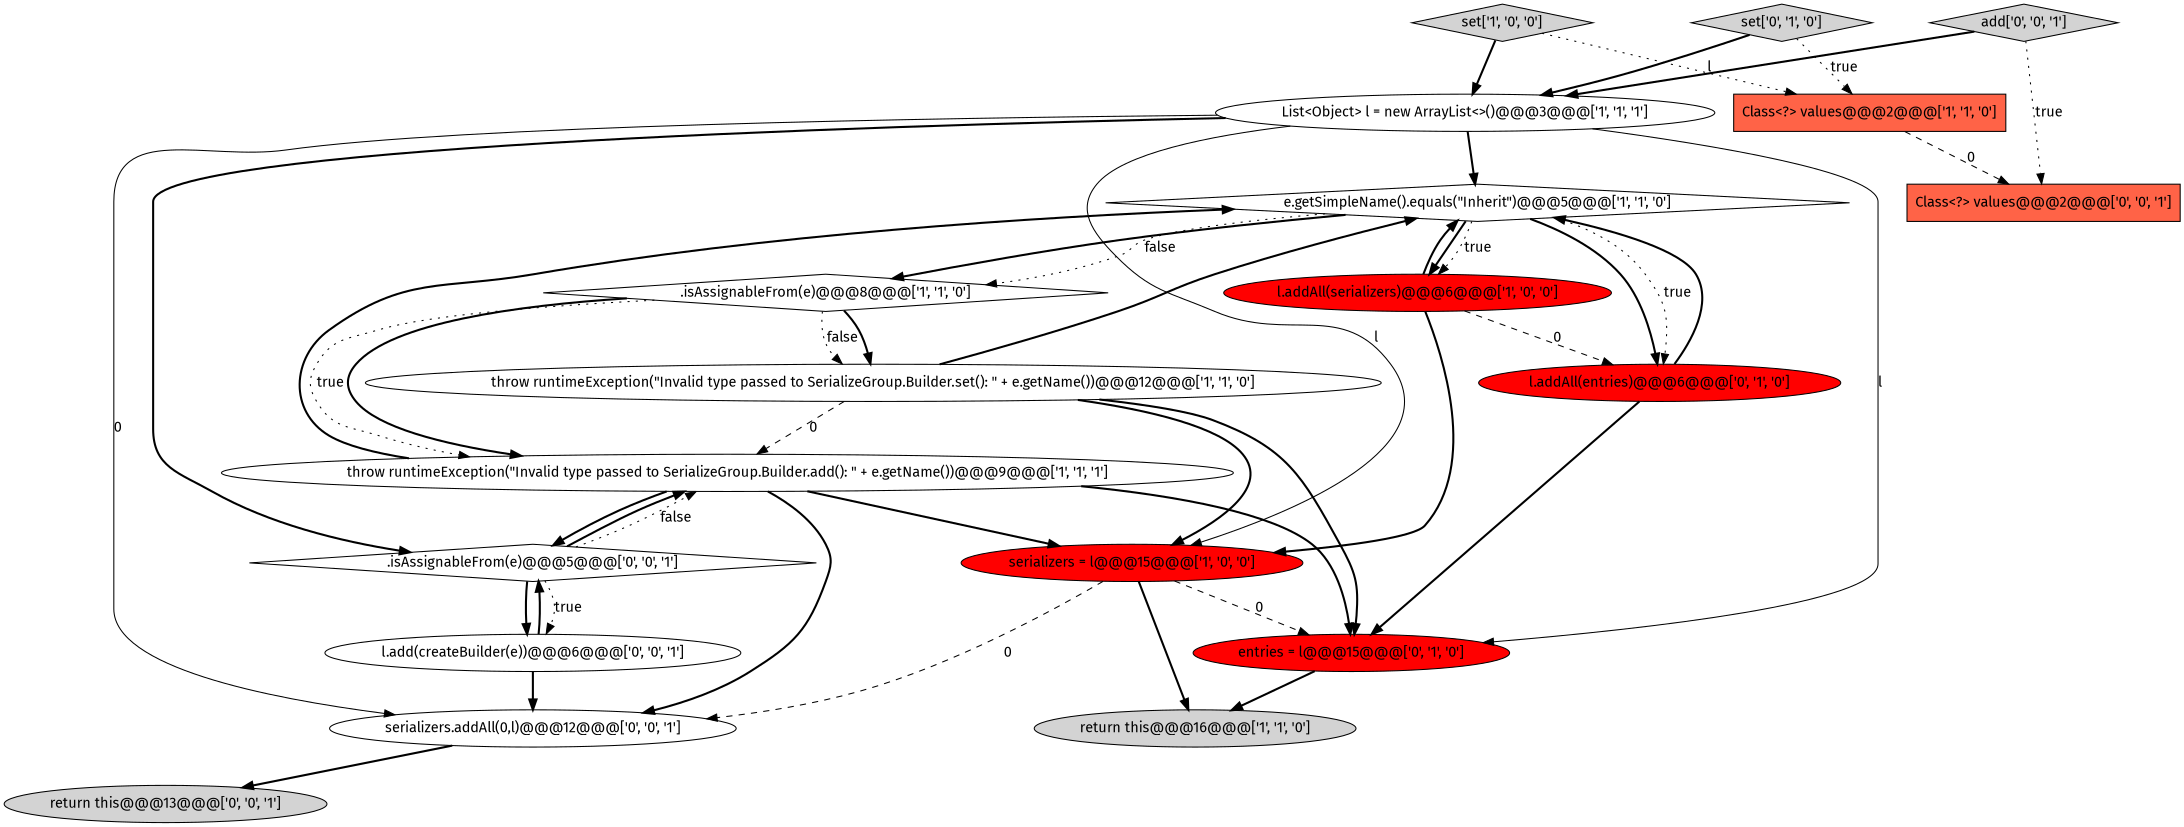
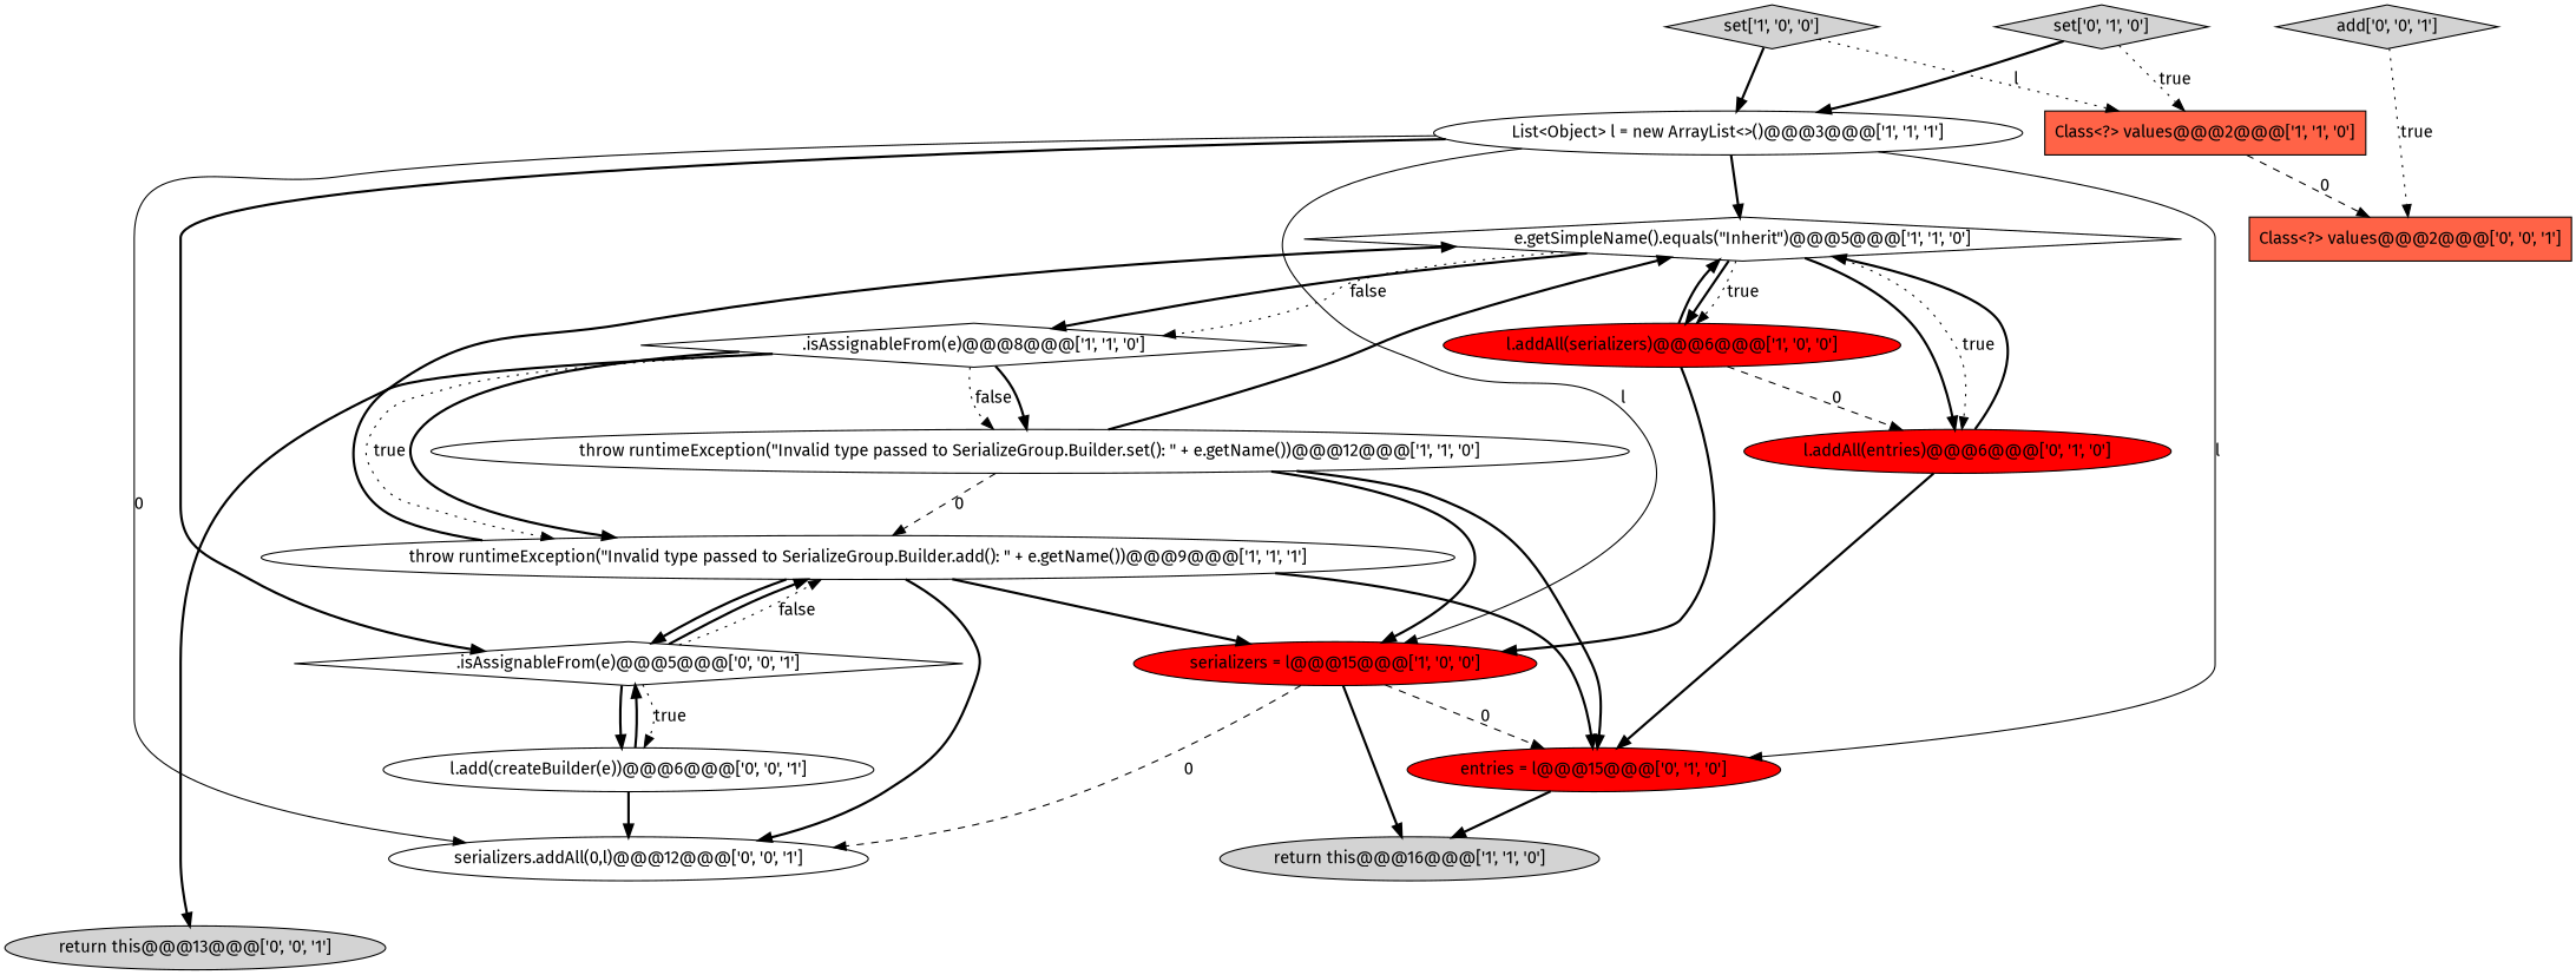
  digraph {
    fontname="Fira Sans"
    node [fillcolor=white fontname="Fira Sans" shape=ellipse style=filled]
    edge [fontname="Fira Sans" style=bold]
    n1 [label="e.getSimpleName().equals(\"Inherit\")@@@5@@@['1', '1', '0']" shape=diamond]
    n2 [fillcolor=red label="l.addAll(serializers)@@@6@@@['1', '0', '0']"]
    n3 [fillcolor=red label="l.addAll(entries)@@@6@@@['0', '1', '0']"]
    n4 [label=".isAssignableFrom(e)@@@8@@@['1', '1', '0']" shape=diamond]
    n5 [fillcolor=red label="serializers = l@@@15@@@['1', '0', '0']"]
    n6 [fillcolor=red label="entries = l@@@15@@@['0', '1', '0']"]
    n7 [label="throw runtimeException(\"Invalid type passed to SerializeGroup.Builder.add(): \" + e.getName())@@@9@@@['1', '1', '1']"]
    n8 [label="throw runtimeException(\"Invalid type passed to SerializeGroup.Builder.set(): \" + e.getName())@@@12@@@['1', '1', '0']"]
    n9 [fillcolor=lightgray label="add['0', '0', '1']" shape=diamond]
    n10 [fillcolor=tomato label="Class<?> values@@@2@@@['0', '0', '1']" shape=box]
    n11 [label="List<Object> l = new ArrayList<>()@@@3@@@['1', '1', '1']"]
    n12 [label=".isAssignableFrom(e)@@@5@@@['0', '0', '1']" shape=diamond]
    n13 [label="serializers.addAll(0,l)@@@12@@@['0', '0', '1']"]
    n14 [fillcolor=lightgray label="set['1', '0', '0']" shape=diamond]
    n15 [fillcolor=tomato label="Class<?> values@@@2@@@['1', '1', '0']" shape=box]
    n16 [fillcolor=lightgray label="return this@@@16@@@['1', '1', '0']"]
    n17 [label="l.add(createBuilder(e))@@@6@@@['0', '0', '1']"]
    n18 [fillcolor=lightgray label="return this@@@13@@@['0', '0', '1']"]
    n19 [fillcolor=lightgray label="set['0', '1', '0']" shape=diamond]
    n1 -> n2
    n1 -> n2 [label=true style=dotted]
    n1 -> n3
    n1 -> n3 [label=true style=dotted]
    n1 -> n4 [label=false style=dotted]
    n1 -> n4
    n2 -> n1
    n2 -> n3 [label=0 style=dashed]
    n2 -> n5
    n3 -> n1
    n3 -> n6
    n4 -> n7
    n4 -> n7 [label=true style=dotted]
    n4 -> n8 [label=false style=dotted]
    n4 -> n8
    n5 -> n6 [label=0 style=dashed]
    n5 -> n13 [label=0 style=dashed]
    n5 -> n16
    n6 -> n16
    n7 -> n1
    n7 -> n5
    n7 -> n6
    n7 -> n12
    n7 -> n13
    n8 -> n1
    n8 -> n5
    n8 -> n6
    n8 -> n7 [label=0 style=dashed]
    n9 -> n10 [label=true style=dotted]
-   n9 -> n11
    n11 -> n1
    n11 -> n5 [label=l style=solid]
    n11 -> n6 [label=l style=solid]
    n11 -> n12
    n11 -> n13 [label=0 style=solid]
    n12 -> n7 [label=false style=dotted]
    n12 -> n7
    n12 -> n17 [label=true style=dotted]
    n12 -> n17
-   n13 -> n18
+   n4 -> n18
    n14 -> n11
    n14 -> n15 [label=l style=dotted]
    n15 -> n10 [label=0 style=dashed]
    n17 -> n12
    n17 -> n13
    n19 -> n11
    n19 -> n15 [label=true style=dotted]
  }
